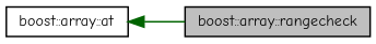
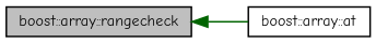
  digraph {
    rankdir=LR
    fontname="Comic Neue"
    node [color=black fontname="Comic Neue" fontsize=10 shape=record]
    n1 [fillcolor=grey75 fontcolor=black height=0.2 label="boost::array::rangecheck" style=filled width=0.4]
    n2 [height=0.2 label="boost::array::at" width=0.4]
-   n2 -> n1 [color=darkgreen dir=back fontname="Comic Neue" fontsize=10 labelfontname=FreeSans labelfontsize=10 style=solid]
+   n1 -> n2 [color=darkgreen dir=back fontname="Comic Neue" fontsize=10 labelfontname=FreeSans labelfontsize=10 style=solid]
  }
